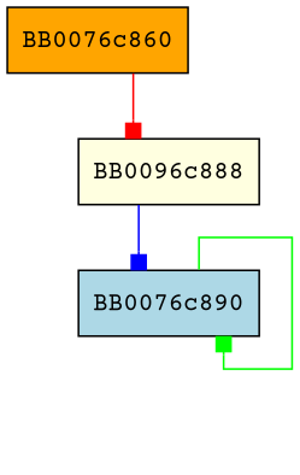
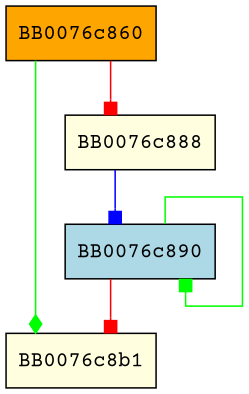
  digraph {
    fontname="Courier Prime"
    splines=ortho
    node [fillcolor=lightyellow fontname="Courier Prime" shape=box style=filled]
    edge [arrowhead=box color=green fontname="Courier Prime"]
    BB0076c860 [fillcolor=orange]
-   BB0076c888 [label=BB0096c888]
+   BB0076c8b1
+   BB0076c888
    BB0076c890 [fillcolor=lightblue]
+   BB0076c860 -> BB0076c8b1 [arrowhead=diamond]
    BB0076c860 -> BB0076c888 [color=red]
    BB0076c888 -> BB0076c890 [color=blue]
+   BB0076c890 -> BB0076c8b1 [color=red]
    BB0076c890 -> BB0076c890
  }
